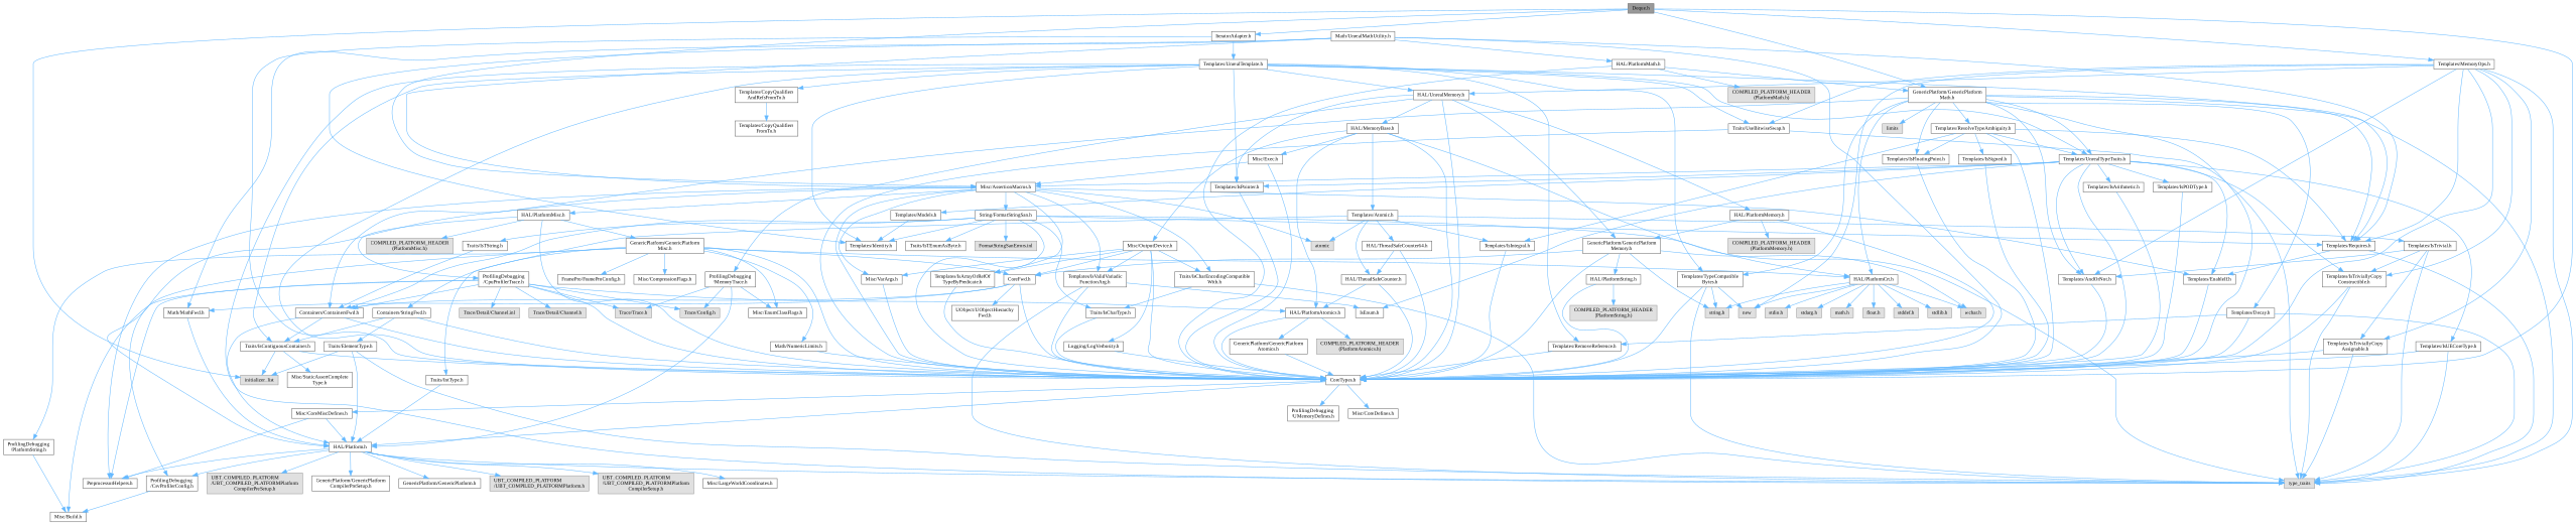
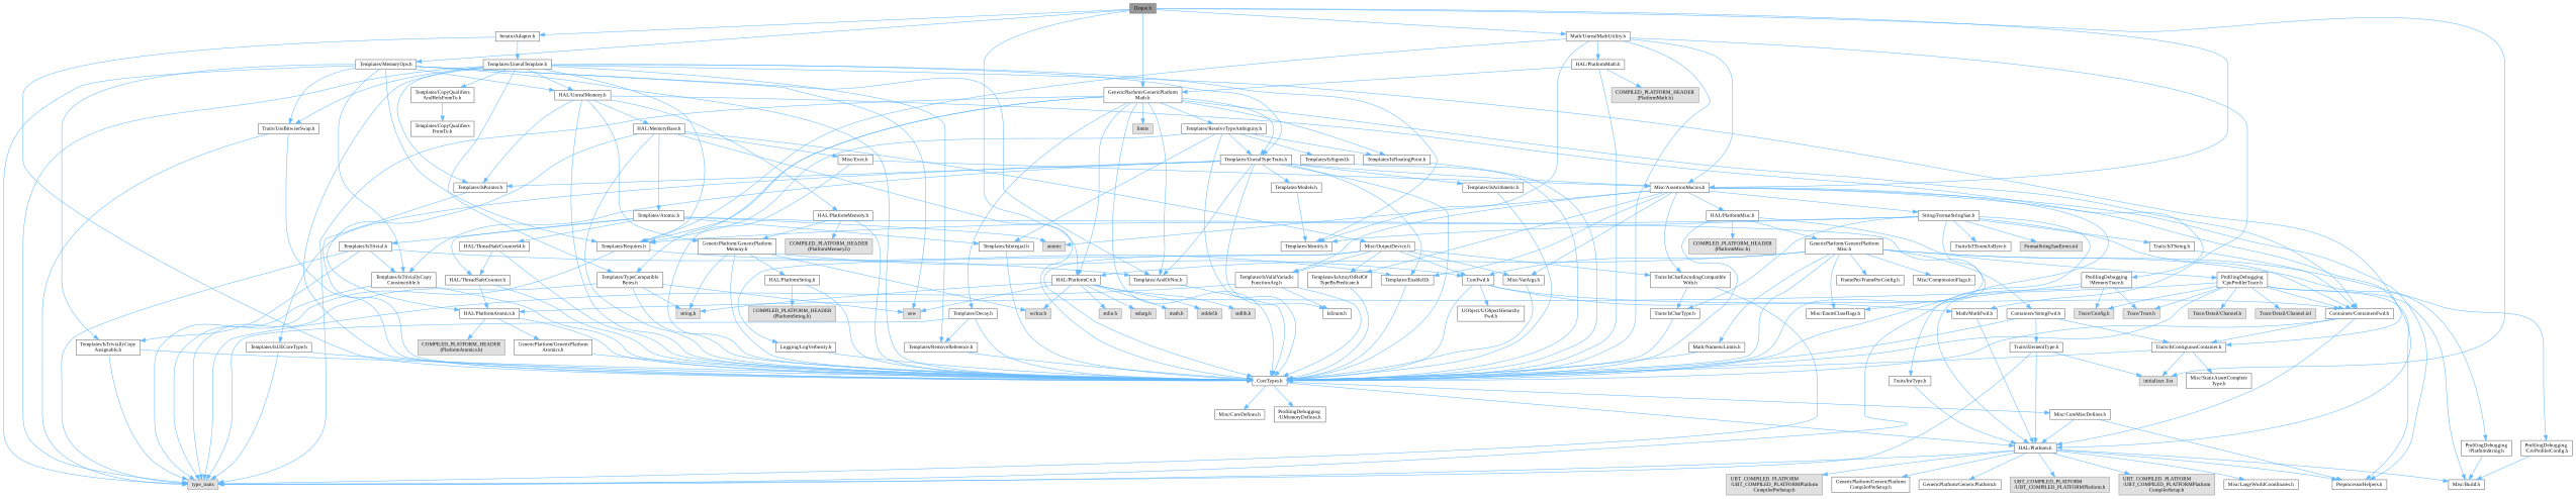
  digraph {
    fontname="Liberation Serif"
    node [color=grey40 fillcolor=white fontname="Liberation Serif" fontsize=10 shape=box style=filled]
    edge [color=steelblue1 fontname="Liberation Serif" fontsize=10 labelfontname=Helvetica labelfontsize=10 style=solid]
    n1 [color=gray40 fillcolor=grey60 fontcolor=black height=0.2 label="Deque.h" width=0.4]
    n2 [height=0.2 label="CoreTypes.h" width=0.4]
    n3 [height=0.2 label="GenericPlatform/GenericPlatform\lMath.h" width=0.4]
    n4 [color=grey60 fillcolor="#E0E0E0" height=0.2 label=initializer_list width=0.4]
    n5 [height=0.2 label="Misc/AssertionMacros.h" width=0.4]
    n6 [height=0.2 label="IteratorAdapter.h" width=0.4]
    n7 [height=0.2 label="Math/UnrealMathUtility.h" width=0.4]
    n8 [height=0.2 label="Templates/MemoryOps.h" width=0.4]
    n9 [height=0.2 label="HAL/Platform.h" width=0.4]
    n10 [height=0.2 label="ProfilingDebugging\l/UMemoryDefines.h" width=0.4]
    n11 [height=0.2 label="Misc/CoreMiscDefines.h" width=0.4]
    n12 [height=0.2 label="Misc/CoreDefines.h" width=0.4]
    n13 [color=grey60 fillcolor="#E0E0E0" height=0.2 label=type_traits width=0.4]
    n14 [height=0.2 label="Containers/ContainersFwd.h" width=0.4]
    n15 [height=0.2 label="HAL/PlatformCrt.h" width=0.4]
    n16 [height=0.2 label="Templates/AndOrNot.h" width=0.4]
    n17 [height=0.2 label="Templates/Decay.h" width=0.4]
    n18 [height=0.2 label="Templates/IsFloatingPoint.h" width=0.4]
    n19 [height=0.2 label="Templates/UnrealTypeTraits.h" width=0.4]
    n20 [height=0.2 label="Templates/Requires.h" width=0.4]
    n21 [height=0.2 label="Templates/ResolveTypeAmbiguity.h" width=0.4]
    n22 [height=0.2 label="Templates/TypeCompatible\lBytes.h" width=0.4]
    n23 [color=grey60 fillcolor="#E0E0E0" height=0.2 label=limits width=0.4]
    n24 [height=0.2 label="PreprocessorHelpers.h" width=0.4]
    n25 [height=0.2 label="Templates/EnableIf.h" width=0.4]
    n26 [height=0.2 label="HAL/PlatformMisc.h" width=0.4]
    n27 [height=0.2 label="Templates/IsArrayOrRefOf\lTypeByPredicate.h" width=0.4]
    n28 [height=0.2 label="Templates/IsValidVariadic\lFunctionArg.h" width=0.4]
    n29 [height=0.2 label="Traits/IsCharEncodingCompatible\lWith.h" width=0.4]
    n30 [height=0.2 label="Misc/VarArgs.h" width=0.4]
    n31 [height=0.2 label="String/FormatStringSan.h" width=0.4]
    n32 [color=grey60 fillcolor="#E0E0E0" height=0.2 label=atomic width=0.4]
    n33 [height=0.2 label="Templates/UnrealTemplate.h" width=0.4]
    n34 [height=0.2 label="Math/MathFwd.h" width=0.4]
    n35 [height=0.2 label="Templates/Identity.h" width=0.4]
    n36 [height=0.2 label="HAL/PlatformMath.h" width=0.4]
    n37 [color=grey60 fillcolor="#E0E0E0" height=0.2 label=new width=0.4]
    n38 [height=0.2 label="Templates/IsTriviallyCopy\lConstructible.h" width=0.4]
    n39 [height=0.2 label="HAL/UnrealMemory.h" width=0.4]
    n40 [height=0.2 label="Traits/UseBitwiseSwap.h" width=0.4]
    n41 [height=0.2 label="Templates/IsTriviallyCopy\lAssignable.h" width=0.4]
    n42 [height=0.2 label="Misc/Build.h" width=0.4]
    n43 [height=0.2 label="Misc/LargeWorldCoordinates.h" width=0.4]
    n44 [color=grey60 fillcolor="#E0E0E0" height=0.2 label="UBT_COMPILED_PLATFORM\l/UBT_COMPILED_PLATFORMPlatform\lCompilerPreSetup.h" width=0.4]
    n45 [height=0.2 label="GenericPlatform/GenericPlatform\lCompilerPreSetup.h" width=0.4]
    n46 [height=0.2 label="GenericPlatform/GenericPlatform.h" width=0.4]
    n47 [color=grey60 fillcolor="#E0E0E0" height=0.2 label="UBT_COMPILED_PLATFORM\l/UBT_COMPILED_PLATFORMPlatform.h" width=0.4]
    n48 [color=grey60 fillcolor="#E0E0E0" height=0.2 label="UBT_COMPILED_PLATFORM\l/UBT_COMPILED_PLATFORMPlatform\lCompilerSetup.h" width=0.4]
    n49 [height=0.2 label="Traits/IsContiguousContainer.h" width=0.4]
    n50 [color=grey60 fillcolor="#E0E0E0" height=0.2 label="wchar.h" width=0.4]
    n51 [color=grey60 fillcolor="#E0E0E0" height=0.2 label="stddef.h" width=0.4]
    n52 [color=grey60 fillcolor="#E0E0E0" height=0.2 label="stdlib.h" width=0.4]
    n53 [color=grey60 fillcolor="#E0E0E0" height=0.2 label="stdio.h" width=0.4]
    n54 [color=grey60 fillcolor="#E0E0E0" height=0.2 label="stdarg.h" width=0.4]
    n55 [color=grey60 fillcolor="#E0E0E0" height=0.2 label="math.h" width=0.4]
-   n56 [color=grey60 fillcolor="#E0E0E0" height=0.2 label="float.h" width=0.4]
    n57 [color=grey60 fillcolor="#E0E0E0" height=0.2 label="string.h" width=0.4]
    n58 [height=0.2 label="Templates/RemoveReference.h" width=0.4]
    n59 [height=0.2 label="Templates/IsPointer.h" width=0.4]
    n60 [height=0.2 label="IsEnum.h" width=0.4]
    n61 [height=0.2 label="Templates/IsArithmetic.h" width=0.4]
    n62 [height=0.2 label="Templates/Models.h" width=0.4]
-   n63 [height=0.2 label="Templates/IsPODType.h" width=0.4]
    n64 [height=0.2 label="Templates/IsUECoreType.h" width=0.4]
    n65 [height=0.2 label="Templates/IsSigned.h" width=0.4]
    n66 [height=0.2 label="Templates/IsIntegral.h" width=0.4]
    n67 [height=0.2 label="Misc/StaticAssertComplete\lType.h" width=0.4]
    n68 [height=0.2 label="GenericPlatform/GenericPlatform\lMisc.h" width=0.4]
    n69 [color=grey60 fillcolor="#E0E0E0" height=0.2 label="COMPILED_PLATFORM_HEADER\l(PlatformMisc.h)" width=0.4]
    n70 [height=0.2 label="ProfilingDebugging\l/CpuProfilerTrace.h" width=0.4]
    n71 [height=0.2 label="Traits/IsCharType.h" width=0.4]
    n72 [height=0.2 label="Traits/IsTEnumAsByte.h" width=0.4]
    n73 [height=0.2 label="Traits/IsTString.h" width=0.4]
    n74 [color=grey60 fillcolor="#E0E0E0" height=0.2 label="FormatStringSanErrors.inl" width=0.4]
    n75 [height=0.2 label="Containers/StringFwd.h" width=0.4]
    n76 [height=0.2 label="CoreFwd.h" width=0.4]
    n77 [height=0.2 label="FramePro/FrameProConfig.h" width=0.4]
    n78 [height=0.2 label="Math/NumericLimits.h" width=0.4]
    n79 [height=0.2 label="Misc/CompressionFlags.h" width=0.4]
    n80 [height=0.2 label="Misc/EnumClassFlags.h" width=0.4]
    n81 [height=0.2 label="ProfilingDebugging\l/CsvProfilerConfig.h" width=0.4]
    n82 [height=0.2 label="ProfilingDebugging\l/PlatformString.h" width=0.4]
    n83 [height=0.2 label="HAL/PlatformAtomics.h" width=0.4]
    n84 [color=grey60 fillcolor="#E0E0E0" height=0.2 label="Trace/Config.h" width=0.4]
    n85 [color=grey60 fillcolor="#E0E0E0" height=0.2 label="Trace/Detail/Channel.h" width=0.4]
    n86 [color=grey60 fillcolor="#E0E0E0" height=0.2 label="Trace/Detail/Channel.inl" width=0.4]
    n87 [color=grey60 fillcolor="#E0E0E0" height=0.2 label="Trace/Trace.h" width=0.4]
    n88 [height=0.2 label="Traits/ElementType.h" width=0.4]
    n89 [height=0.2 label="UObject/UObjectHierarchy\lFwd.h" width=0.4]
    n90 [height=0.2 label="GenericPlatform/GenericPlatform\lAtomics.h" width=0.4]
    n91 [color=grey60 fillcolor="#E0E0E0" height=0.2 label="COMPILED_PLATFORM_HEADER\l(PlatformAtomics.h)" width=0.4]
    n92 [height=0.2 label="Templates/CopyQualifiers\lAndRefsFromTo.h" width=0.4]
    n93 [height=0.2 label="GenericPlatform/GenericPlatform\lMemory.h" width=0.4]
    n94 [height=0.2 label="HAL/MemoryBase.h" width=0.4]
    n95 [height=0.2 label="HAL/PlatformMemory.h" width=0.4]
    n96 [height=0.2 label="ProfilingDebugging\l/MemoryTrace.h" width=0.4]
    n97 [height=0.2 label="Templates/CopyQualifiers\lFromTo.h" width=0.4]
    n98 [height=0.2 label="HAL/PlatformString.h" width=0.4]
    n99 [height=0.2 label="Misc/Exec.h" width=0.4]
    n100 [height=0.2 label="Misc/OutputDevice.h" width=0.4]
    n101 [height=0.2 label="Templates/Atomic.h" width=0.4]
    n102 [color=grey60 fillcolor="#E0E0E0" height=0.2 label="COMPILED_PLATFORM_HEADER\l(PlatformMemory.h)" width=0.4]
    n103 [color=grey60 fillcolor="#E0E0E0" height=0.2 label="COMPILED_PLATFORM_HEADER\l(PlatformString.h)" width=0.4]
    n104 [height=0.2 label="Logging/LogVerbosity.h" width=0.4]
    n105 [height=0.2 label="HAL/ThreadSafeCounter.h" width=0.4]
    n106 [height=0.2 label="HAL/ThreadSafeCounter64.h" width=0.4]
    n107 [height=0.2 label="Templates/IsTrivial.h" width=0.4]
    n108 [height=0.2 label="Traits/IntType.h" width=0.4]
    n109 [color=grey60 fillcolor="#E0E0E0" height=0.2 label="COMPILED_PLATFORM_HEADER\l(PlatformMath.h)" width=0.4]
    n1 -> n2
    n1 -> n3
    n1 -> n4
    n1 -> n5
    n1 -> n6
+   n1 -> n7
    n1 -> n8
    n2 -> n9
    n2 -> n10
    n2 -> n11
    n2 -> n12
    n3 -> n2
    n3 -> n13
    n3 -> n14
    n3 -> n15
    n3 -> n16
    n3 -> n17
    n3 -> n18
    n3 -> n19
    n3 -> n20
    n3 -> n21
    n3 -> n22
    n3 -> n23
    n5 -> n2
    n5 -> n9
    n5 -> n24
    n5 -> n25
    n5 -> n26
    n5 -> n27
    n5 -> n28
    n5 -> n29
    n5 -> n30
    n5 -> n31
    n5 -> n32
    n6 -> n2
    n6 -> n33
    n7 -> n2
    n7 -> n5
    n7 -> n20
    n7 -> n34
    n7 -> n35
    n7 -> n36
    n8 -> n2
    n8 -> n13
    n8 -> n16
    n8 -> n20
    n8 -> n37
    n8 -> n38
    n8 -> n39
    n8 -> n40
    n8 -> n41
    n9 -> n13
    n9 -> n24
-   n9 -> n81
+   n9 -> n42
    n9 -> n43
    n9 -> n44
    n9 -> n45
    n9 -> n46
    n9 -> n47
    n9 -> n48
    n11 -> n9
    n11 -> n24
    n14 -> n2
    n14 -> n9
    n14 -> n49
    n15 -> n37
    n15 -> n50
    n15 -> n51
    n15 -> n52
    n15 -> n53
    n15 -> n54
    n15 -> n55
-   n15 -> n56
    n15 -> n57
    n16 -> n2
    n17 -> n2
    n17 -> n13
    n17 -> n58
    n18 -> n2
    n19 -> n2
    n19 -> n5
    n19 -> n16
    n19 -> n25
    n19 -> n38
    n19 -> n59
    n19 -> n60
    n19 -> n61
    n19 -> n62
-   n19 -> n63
    n19 -> n64
    n20 -> n13
    n20 -> n25
    n21 -> n2
    n21 -> n18
    n21 -> n19
    n21 -> n20
    n21 -> n65
    n21 -> n66
    n22 -> n2
    n22 -> n13
    n22 -> n37
    n22 -> n57
    n25 -> n2
    n26 -> n2
    n26 -> n68
    n26 -> n69
    n26 -> n70
    n27 -> n2
    n28 -> n2
    n28 -> n13
    n28 -> n60
    n29 -> n13
    n29 -> n71
    n30 -> n2
    n31 -> n2
    n31 -> n13
    n31 -> n14
    n31 -> n20
    n31 -> n35
    n31 -> n71
    n31 -> n72
    n31 -> n73
    n31 -> n74
    n33 -> n2
    n33 -> n13
    n33 -> n19
    n33 -> n20
    n33 -> n22
    n33 -> n35
    n33 -> n39
    n33 -> n40
    n33 -> n49
    n33 -> n58
    n33 -> n59
    n33 -> n92
    n34 -> n9
    n36 -> n2
    n36 -> n3
    n36 -> n109
    n38 -> n2
    n38 -> n13
    n39 -> n2
    n39 -> n59
    n39 -> n93
    n39 -> n94
    n39 -> n95
    n39 -> n96
    n40 -> n2
    n40 -> n13
    n41 -> n2
    n41 -> n13
    n49 -> n2
    n49 -> n4
    n49 -> n67
    n58 -> n2
    n59 -> n2
    n61 -> n2
    n62 -> n35
-   n63 -> n2
    n64 -> n2
    n64 -> n13
    n65 -> n2
    n66 -> n2
    n68 -> n2
    n68 -> n15
    n68 -> n75
    n68 -> n76
    n68 -> n77
    n68 -> n78
    n68 -> n79
    n68 -> n80
    n68 -> n81
    n68 -> n82
    n70 -> n2
    n70 -> n14
    n70 -> n24
    n70 -> n42
    n70 -> n83
    n70 -> n84
    n70 -> n85
    n70 -> n86
    n70 -> n87
    n71 -> n2
    n73 -> n14
    n75 -> n2
    n75 -> n49
    n75 -> n88
    n76 -> n2
    n76 -> n14
    n76 -> n34
    n76 -> n89
    n78 -> n2
    n81 -> n42
    n82 -> n42
    n83 -> n2
    n83 -> n90
    n83 -> n91
    n88 -> n4
    n88 -> n9
    n88 -> n13
    n90 -> n2
    n92 -> n97
    n93 -> n2
    n93 -> n50
    n93 -> n57
    n93 -> n76
    n93 -> n98
    n94 -> n2
    n94 -> n15
    n94 -> n83
    n94 -> n99
    n94 -> n100
    n94 -> n101
    n95 -> n2
    n95 -> n93
    n95 -> n102
    n96 -> n9
    n96 -> n80
    n96 -> n84
    n96 -> n87
    n98 -> n2
    n98 -> n103
    n99 -> n2
    n99 -> n5
    n100 -> n2
    n100 -> n27
    n100 -> n28
    n100 -> n29
    n100 -> n30
    n100 -> n76
    n100 -> n104
    n101 -> n32
    n101 -> n66
    n101 -> n105
    n101 -> n106
    n101 -> n107
    n101 -> n108
    n104 -> n2
    n105 -> n2
    n105 -> n83
    n106 -> n2
    n106 -> n105
    n107 -> n13
    n107 -> n16
    n107 -> n38
    n107 -> n41
    n108 -> n9
  }
